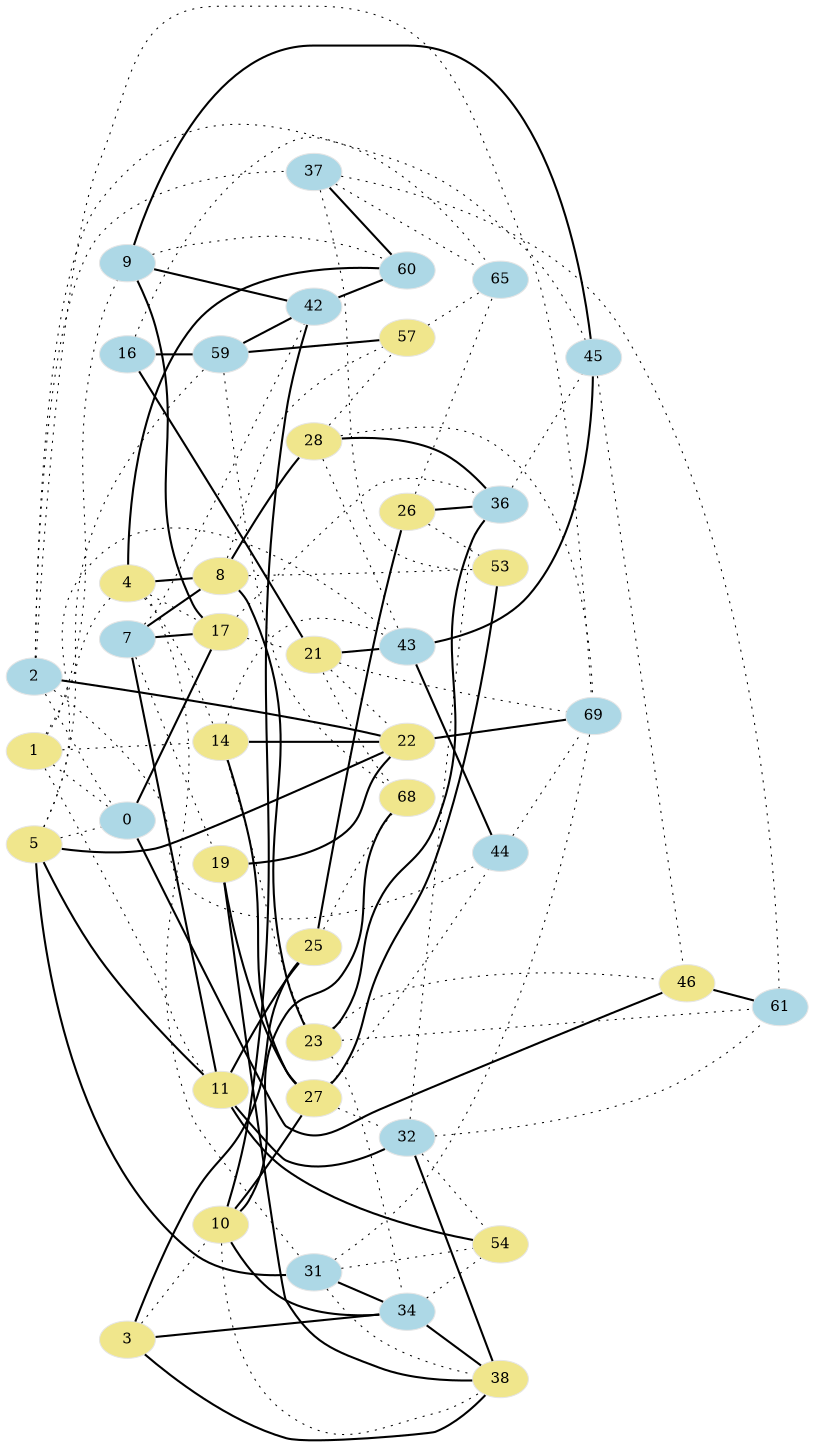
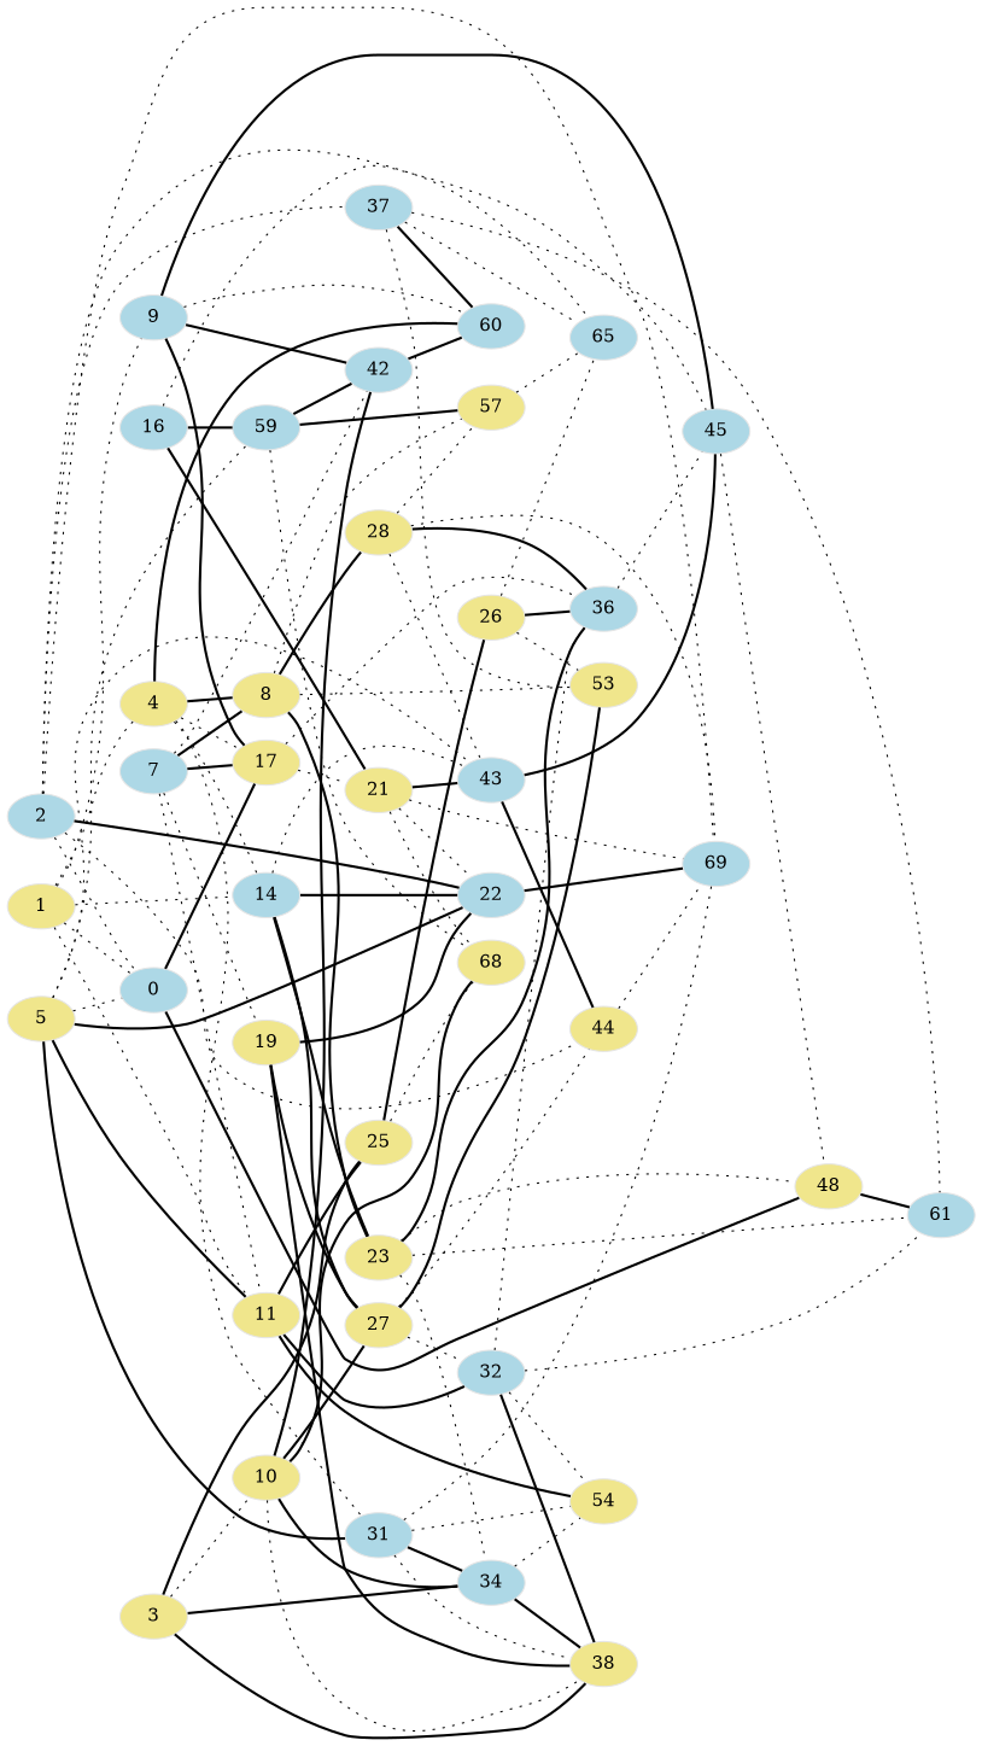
  graph {
    rankdir=LR
    node [color=gray90 fillcolor=khaki style=filled]
    edge [style=dotted]
    1 [super="+15"]
    4 [super="+12"]
    n3 [fillcolor=lightblue label=0 super="+40"]
    9 [fillcolor=lightblue super="+62"]
    11 [super="+18"]
-   14 [super="+47"]
+   14 [fillcolor=lightblue super="+47"]
    8 [super="+24"]
    17 [super="+20"]
    31 [fillcolor=lightblue super="+69"]
    60 [fillcolor=lightblue]
-   46
+   46 [label=48]
    42 [fillcolor=lightblue super="+48"]
    45 [fillcolor=lightblue super="+51"]
    25
    32 [fillcolor=lightblue super="+66"]
    54
-   22 [super="+35"]
+   22 [fillcolor=lightblue super="+35"]
    43 [fillcolor=lightblue super="+49"]
    23 [super="+33"]
    27 [super="+63"]
    2 [fillcolor=lightblue super="+13"]
    37 [fillcolor=lightblue super="+56"]
-   44 [fillcolor=lightblue]
+   44
    n24 [fillcolor=lightblue label=69 super="+71"]
    65 [fillcolor=lightblue]
    53
    61 [fillcolor=lightblue]
    10 [super="+52"]
    34 [fillcolor=lightblue super="+58"]
    38 [super="+39"]
    68
    3
    26
    28 [super="+55"]
    57 [super="+59"]
    21 [super="+67"]
    36 [fillcolor=lightblue super="+50"]
    5 [super="+70"]
    n39 [fillcolor=lightblue label=59 super="+41"]
    7 [fillcolor=lightblue super="+30"]
    19
    16 [fillcolor=lightblue]
    1 -- 4
    1 -- n3 [weight=2]
    1 -- 9
    1 -- 11
    1 -- 14
    4 -- 14
    4 -- 8 [style=bold]
    4 -- 17
    4 -- 31
    4 -- 60 [style=bold]
    n3 -- 17 [style=bold]
    n3 -- 46 [style=bold]
    9 -- 17 [style=bold]
    9 -- 60
    9 -- 42 [style=bold]
    9 -- 45 [style=bold weight=2]
    11 -- 25 [style=bold]
    11 -- 32 [style=bold]
    11 -- 54 [style=bold]
    14 -- 22 [style=bold]
    14 -- 43
-   14 -- 23
+   14 -- 23 [style=bold]
    14 -- 27 [style=bold]
    8 -- 23 [style=bold]
    8 -- 53
    8 -- 28 [style=bold]
    8 -- 57 [weight=2]
    17 -- 21
    17 -- 36
    31 -- 54
    31 -- n24
    31 -- 34 [style=bold]
    31 -- 38
    46 -- 61 [style=bold]
    42 -- 60 [style=bold]
    45 -- 46
    25 -- 68
    25 -- 26 [style=bold]
    32 -- 54
    32 -- 61
    32 -- 38 [style=bold]
    32 -- 36
    22 -- n24 [style=bold]
    43 -- 45 [style=bold]
    43 -- 44 [style=bold]
    23 -- 46
    23 -- 61
    23 -- 34
    23 -- 36 [style=bold]
    27 -- 32
    27 -- 44
    27 -- 53 [style=bold]
    2 -- n3
    2 -- 22 [style=bold]
    2 -- 37
    2 -- 44
    2 -- n24
    2 -- 65
    37 -- 60 [style=bold]
    37 -- 65
    37 -- 53
    37 -- 61
    44 -- n24
    10 -- 42 [style=bold]
    10 -- 27 [style=bold]
    10 -- 34 [style=bold]
    10 -- 38
    10 -- 68 [style=bold]
    34 -- 54
    34 -- 38 [style=bold]
    3 -- 25 [style=bold]
    3 -- 10
    3 -- 34 [style=bold]
    3 -- 38 [style=bold]
    26 -- 65
    26 -- 53
    26 -- 36 [style=bold]
    28 -- 43
    28 -- n24
    28 -- 57
    28 -- 36 [style=bold]
    57 -- 65
    21 -- 22
    21 -- 43 [style=bold]
    21 -- n24
    21 -- 68
    36 -- 45
    5 -- n3
    5 -- 11 [style=bold]
    5 -- 31 [style=bold]
    5 -- 22 [style=bold]
    5 -- 43
    5 -- n39
    n39 -- 42 [style=bold]
    n39 -- 68
    n39 -- 57 [style=bold weight=2]
-   7 -- 11 [style=bold]
+   7 -- 11
    7 -- 8 [style=bold]
    7 -- 17 [style=bold]
    7 -- 42 [weight=2]
    7 -- 19
    19 -- 22 [style=bold]
    19 -- 27 [style=bold]
    19 -- 38 [style=bold]
    16 -- 45
    16 -- 21 [style=bold]
    16 -- n39 [style=bold]
  }
